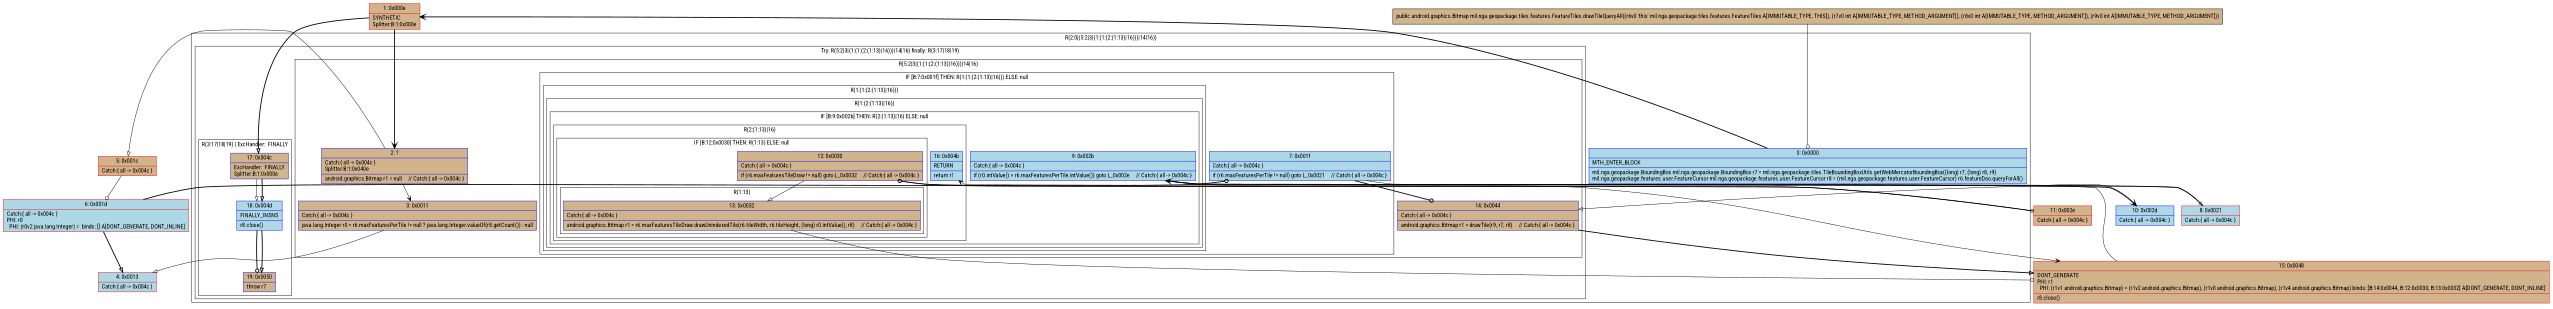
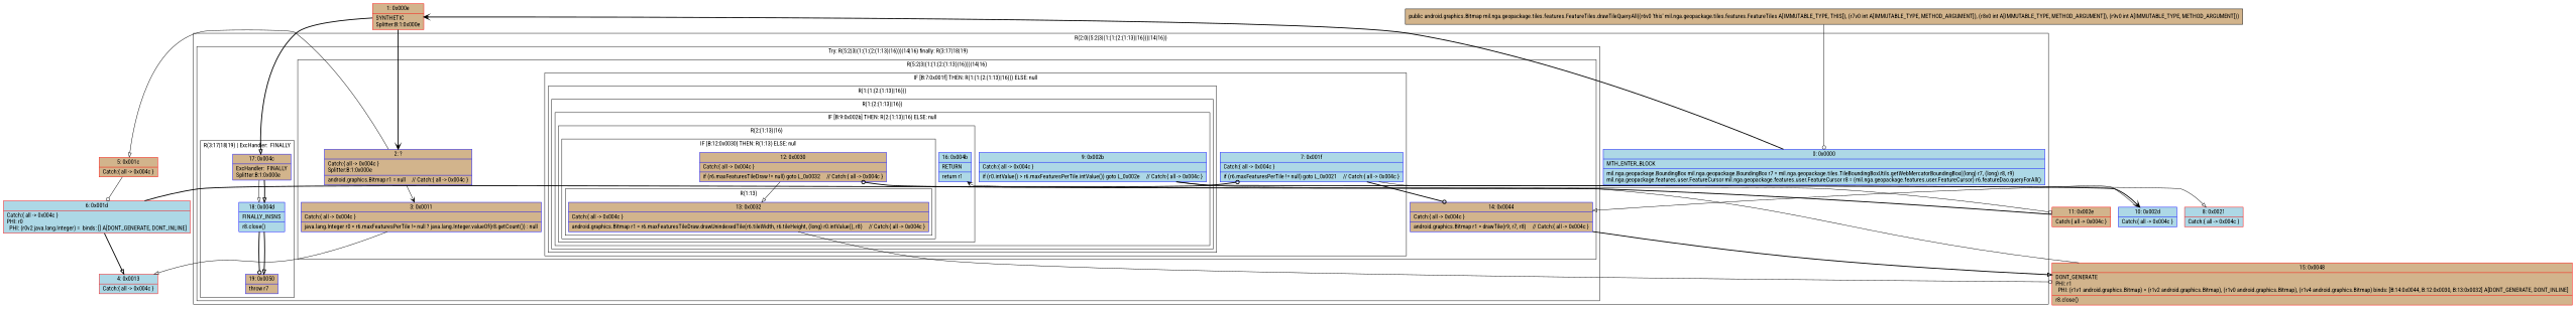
  digraph {
    fontname="Roboto Condensed"
    node [color=blue fillcolor=tan fontname="Roboto Condensed" shape=record style=filled]
    edge [arrowhead=onormal fontname="Roboto Condensed" style=solid]
    n1 [label="{13\:\ 0x0032|Catch:\{ all \-\> 0x004c \}\l|android.graphics.Bitmap r1 = r6.maxFeaturesTileDraw.drawUnindexedTile(r6.tileWidth, r6.tileHeight, (long) r0.intValue(), r8)     \/\/ Catch:\{ all \-\> 0x004c \}\l}"]
    n2 [label="{12\:\ 0x0030|Catch:\{ all \-\> 0x004c \}\l|if (r6.maxFeaturesTileDraw != null) goto L_0x0032     \/\/ Catch:\{ all \-\> 0x004c \}\l}"]
    n3 [fillcolor=lightblue label="{16\:\ 0x004b|RETURN\l|return r1\l}"]
    n4 [fillcolor=lightblue label="{9\:\ 0x002b|Catch:\{ all \-\> 0x004c \}\l|if (r0.intValue() \> r6.maxFeaturesPerTile.intValue()) goto L_0x002e     \/\/ Catch:\{ all \-\> 0x004c \}\l}"]
    n5 [fillcolor=lightblue label="{7\:\ 0x001f|Catch:\{ all \-\> 0x004c \}\l|if (r6.maxFeaturesPerTile != null) goto L_0x0021     \/\/ Catch:\{ all \-\> 0x004c \}\l}"]
-   n6 [label="{2\:\ ?|Catch:\{ all \-\> 0x004c \}\lSplitter:B:1:0x040e\l|android.graphics.Bitmap r1 = null     \/\/ Catch:\{ all \-\> 0x004c \}\l}"]
+   n6 [label="{2\:\ ?|Catch:\{ all \-\> 0x004c \}\lSplitter:B:1:0x000e\l|android.graphics.Bitmap r1 = null     \/\/ Catch:\{ all \-\> 0x004c \}\l}"]
    n7 [label="{3\:\ 0x0011|Catch:\{ all \-\> 0x004c \}\l|java.lang.Integer r0 = r6.maxFeaturesPerTile != null ? java.lang.Integer.valueOf(r8.getCount()) : null\l}"]
    n8 [label="{14\:\ 0x0044|Catch:\{ all \-\> 0x004c \}\l|android.graphics.Bitmap r1 = drawTile(r9, r7, r8)     \/\/ Catch:\{ all \-\> 0x004c \}\l}"]
    n9 [label="{17\:\ 0x004c|ExcHandler:  FINALLY\lSplitter:B:1:0x000e\l}"]
    n10 [fillcolor=lightblue label="{18\:\ 0x004d|FINALLY_INSNS\l|r8.close()\l}"]
    n11 [label="{19\:\ 0x0050|throw r7\l}"]
    n12 [fillcolor=lightblue label="{0\:\ 0x0000|MTH_ENTER_BLOCK\l|mil.nga.geopackage.BoundingBox mil.nga.geopackage.BoundingBox r7 = mil.nga.geopackage.tiles.TileBoundingBoxUtils.getWebMercatorBoundingBox((long) r7, (long) r8, r9)\lmil.nga.geopackage.features.user.FeatureCursor mil.nga.geopackage.features.user.FeatureCursor r8 = (mil.nga.geopackage.features.user.FeatureCursor) r6.featureDao.queryForAll()\l}"]
    n13 [color=red label="{15\:\ 0x0048|DONT_GENERATE\lPHI: r1 \l  PHI: (r1v1 android.graphics.Bitmap) = (r1v2 android.graphics.Bitmap), (r1v0 android.graphics.Bitmap), (r1v4 android.graphics.Bitmap) binds: [B:14:0x0044, B:12:0x0030, B:13:0x0032] A[DONT_GENERATE, DONT_INLINE]\l|r8.close()\l}"]
    n14 [fillcolor=lightblue label="{10\:\ 0x002d|Catch:\{ all \-\> 0x004c \}\l}"]
    n15 [color=red label="{11\:\ 0x002e|Catch:\{ all \-\> 0x004c \}\l}"]
    n16 [color=red fillcolor=lightblue label="{8\:\ 0x0021|Catch:\{ all \-\> 0x004c \}\l}"]
    n17 [color=red label="{5\:\ 0x001c|Catch:\{ all \-\> 0x004c \}\l}"]
    n18 [color=red fillcolor=lightblue label="{4\:\ 0x0013|Catch:\{ all \-\> 0x004c \}\l}"]
    n19 [color=red label="{1\:\ 0x000e|SYNTHETIC\lSplitter:B:1:0x000e\l}"]
    n20 [color=red fillcolor=lightblue label="{6\:\ 0x001d|Catch:\{ all \-\> 0x004c \}\lPHI: r0 \l  PHI: (r0v2 java.lang.Integer) =  binds: [] A[DONT_GENERATE, DONT_INLINE]\l}"]
    n21 [label="{public android.graphics.Bitmap mil.nga.geopackage.tiles.features.FeatureTiles.drawTileQueryAll((r6v0 'this' mil.nga.geopackage.tiles.features.FeatureTiles A[IMMUTABLE_TYPE, THIS]), (r7v0 int A[IMMUTABLE_TYPE, METHOD_ARGUMENT]), (r8v0 int A[IMMUTABLE_TYPE, METHOD_ARGUMENT]), (r9v0 int A[IMMUTABLE_TYPE, METHOD_ARGUMENT])) }" color=""]
    subgraph cluster_1 {
      label="R(2:0|(5:2|3|(1:(1:(2:(1:13)|16)))|14|16))"
      n12
      subgraph cluster_2 {
        label="Try: R(5:2|3|(1:(1:(2:(1:13)|16)))|14|16) finally: R(3:17|18|19)"
        subgraph cluster_3 {
          label="R(5:2|3|(1:(1:(2:(1:13)|16)))|14|16)"
          n6
          n7
          n8
          subgraph cluster_4 {
            label="IF [B:7:0x001f] THEN: R(1:(1:(2:(1:13)|16))) ELSE: null"
            n5
            subgraph cluster_5 {
              label="R(1:(1:(2:(1:13)|16)))"
              subgraph cluster_6 {
                label="R(1:(2:(1:13)|16))"
                subgraph cluster_7 {
                  label="IF [B:9:0x002b] THEN: R(2:(1:13)|16) ELSE: null"
                  n4
                  subgraph cluster_8 {
                    label="R(2:(1:13)|16)"
                    n3
                    subgraph cluster_9 {
                      label="IF [B:12:0x0030] THEN: R(1:13) ELSE: null"
                      n2
                      subgraph cluster_10 {
                        label="R(1:13)"
                        n1
                      }
                    }
                  }
                }
              }
            }
          }
        }
        subgraph cluster_11 {
          label="R(3:17|18|19) | ExcHandler:  FINALLY\l"
          n9
          n10
          n11
        }
      }
    }
    subgraph cluster_12 {
      label="R(3:17|18|19) | ExcHandler:  FINALLY\l"
    }
    n1 -> n13 [arrowhead=odot]
    n2 -> n1
-   n2 -> n13 [arrowhead=vee]
    n4 -> n14 [arrowhead=vee style=bold]
    n4 -> n15 [arrowhead=odot]
    n5 -> n8 [arrowhead=odot style=bold]
    n5 -> n16
    n6 -> n7 [arrowhead=vee]
    n6 -> n17
    n7 -> n18
    n8 -> n13 [style=bold]
    n9 -> n10
    n9 -> n10 [style=bold]
    n10 -> n11 [arrowhead=odot style=bold]
    n10 -> n11 [style=bold]
    n12 -> n19 [arrowhead=vee style=bold]
    n13 -> n3 [arrowhead=vee]
    n14 -> n8
    n15 -> n2 [arrowhead=odot style=bold]
-   n16 -> n4 [arrowhead=vee style=bold]
    n17 -> n20 [arrowhead=odot]
    n19 -> n6 [arrowhead=vee style=bold]
    n19 -> n9 [style=bold]
    n20 -> n5 [arrowhead=odot style=bold]
    n20 -> n18 [style=bold]
    n21 -> n12 [arrowhead=odot]
  }
